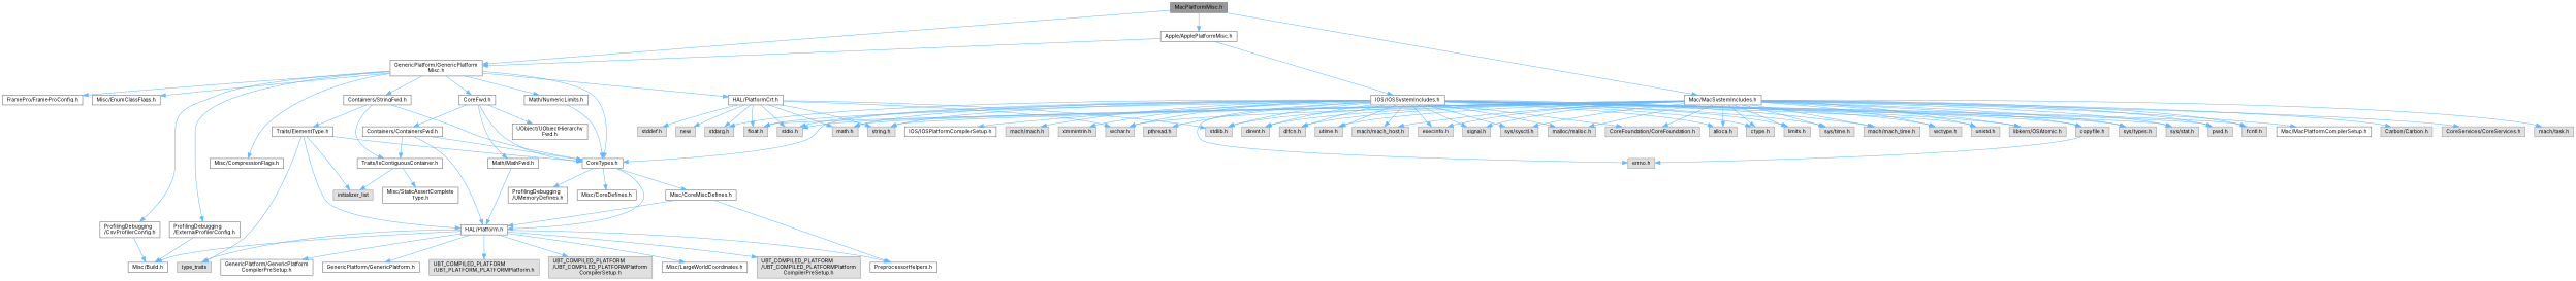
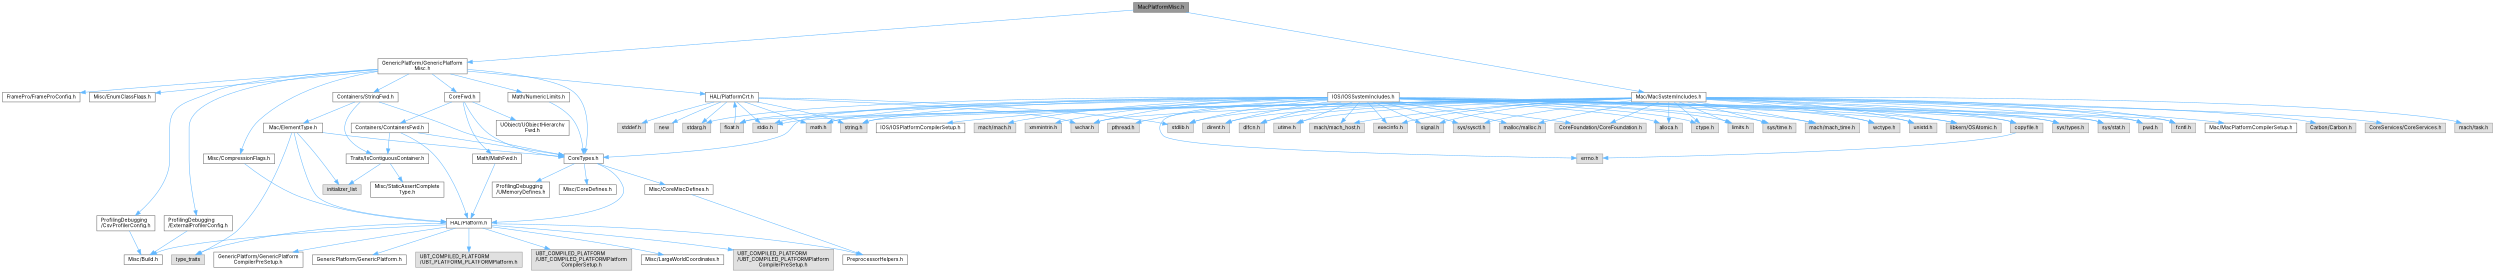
  digraph {
    fontname=Inter
    node [color=grey60 fillcolor="#E0E0E0" fontname=Inter fontsize=10 shape=box style=filled]
    edge [color=steelblue1 fontname=Inter fontsize=10 labelfontname=Helvetica labelfontsize=10 style=solid]
    n1 [color=gray40 fillcolor=grey60 fontcolor=black height=0.2 label="MacPlatformMisc.h" width=0.4]
    n2 [color=grey40 fillcolor=white height=0.2 label="GenericPlatform/GenericPlatform\lMisc.h" width=0.4]
    n3 [color=grey40 fillcolor=white height=0.2 label="Mac/MacSystemIncludes.h" width=0.4]
-   n4 [color=grey40 fillcolor=white height=0.2 label="Apple/ApplePlatformMisc.h" width=0.4]
    n5 [color=grey40 fillcolor=white height=0.2 label="Containers/StringFwd.h" width=0.4]
    n6 [color=grey40 fillcolor=white height=0.2 label="CoreTypes.h" width=0.4]
    n7 [color=grey40 fillcolor=white height=0.2 label="CoreFwd.h" width=0.4]
    n8 [color=grey40 fillcolor=white height=0.2 label="FramePro/FrameProConfig.h" width=0.4]
    n9 [color=grey40 fillcolor=white height=0.2 label="HAL/PlatformCrt.h" width=0.4]
    n10 [color=grey40 fillcolor=white height=0.2 label="Math/NumericLimits.h" width=0.4]
    n11 [color=grey40 fillcolor=white height=0.2 label="Misc/CompressionFlags.h" width=0.4]
    n12 [color=grey40 fillcolor=white height=0.2 label="Misc/EnumClassFlags.h" width=0.4]
    n13 [color=grey40 fillcolor=white height=0.2 label="ProfilingDebugging\l/CsvProfilerConfig.h" width=0.4]
    n14 [color=grey40 fillcolor=white height=0.2 label="ProfilingDebugging\l/ExternalProfilerConfig.h" width=0.4]
    n15 [height=0.2 label="wchar.h" width=0.4]
    n16 [height=0.2 label="stdlib.h" width=0.4]
    n17 [height=0.2 label="stdio.h" width=0.4]
    n18 [height=0.2 label="math.h" width=0.4]
    n19 [height=0.2 label="float.h" width=0.4]
    n20 [height=0.2 label="string.h" width=0.4]
    n21 [color=grey40 fillcolor=white height=0.2 label="Mac/MacPlatformCompilerSetup.h" width=0.4]
    n22 [height=0.2 label="Carbon/Carbon.h" width=0.4]
    n23 [height=0.2 label="CoreServices/CoreServices.h" width=0.4]
    n24 [height=0.2 label="CoreFoundation/CoreFoundation.h" width=0.4]
    n25 [height=0.2 label="alloca.h" width=0.4]
    n26 [height=0.2 label="ctype.h" width=0.4]
    n27 [height=0.2 label="limits.h" width=0.4]
    n28 [height=0.2 label="sys/time.h" width=0.4]
    n29 [height=0.2 label="mach/mach_time.h" width=0.4]
    n30 [height=0.2 label="wctype.h" width=0.4]
    n31 [height=0.2 label="unistd.h" width=0.4]
    n32 [height=0.2 label="libkern/OSAtomic.h" width=0.4]
    n33 [height=0.2 label="sys/types.h" width=0.4]
    n34 [height=0.2 label="sys/stat.h" width=0.4]
    n35 [height=0.2 label="pwd.h" width=0.4]
    n36 [height=0.2 label="fcntl.h" width=0.4]
    n37 [height=0.2 label="dirent.h" width=0.4]
    n38 [height=0.2 label="dlfcn.h" width=0.4]
    n39 [height=0.2 label="copyfile.h" width=0.4]
    n40 [height=0.2 label="utime.h" width=0.4]
    n41 [height=0.2 label="mach/mach_host.h" width=0.4]
    n42 [height=0.2 label="mach/task.h" width=0.4]
    n43 [height=0.2 label="execinfo.h" width=0.4]
    n44 [height=0.2 label="signal.h" width=0.4]
    n45 [height=0.2 label="sys/sysctl.h" width=0.4]
    n46 [height=0.2 label="malloc/malloc.h" width=0.4]
    n47 [color=grey40 fillcolor=white height=0.2 label="IOS/IOSSystemIncludes.h" width=0.4]
-   n48 [color=grey40 fillcolor=white height=0.2 label="Traits/ElementType.h" width=0.4]
+   n48 [color=grey40 fillcolor=white height=0.2 label="Mac/ElementType.h" width=0.4]
    n49 [color=grey40 fillcolor=white height=0.2 label="Traits/IsContiguousContainer.h" width=0.4]
    n50 [color=grey40 fillcolor=white height=0.2 label="HAL/Platform.h" width=0.4]
    n51 [color=grey40 fillcolor=white height=0.2 label="ProfilingDebugging\l/UMemoryDefines.h" width=0.4]
    n52 [color=grey40 fillcolor=white height=0.2 label="Misc/CoreMiscDefines.h" width=0.4]
    n53 [color=grey40 fillcolor=white height=0.2 label="Misc/CoreDefines.h" width=0.4]
    n54 [color=grey40 fillcolor=white height=0.2 label="Containers/ContainersFwd.h" width=0.4]
    n55 [color=grey40 fillcolor=white height=0.2 label="Math/MathFwd.h" width=0.4]
    n56 [color=grey40 fillcolor=white height=0.2 label="UObject/UObjectHierarchy\lFwd.h" width=0.4]
    n57 [height=0.2 label=new width=0.4]
    n58 [height=0.2 label="stddef.h" width=0.4]
    n59 [height=0.2 label="stdarg.h" width=0.4]
    n60 [color=grey40 fillcolor=white height=0.2 label="Misc/Build.h" width=0.4]
    n61 [height=0.2 label=type_traits width=0.4]
    n62 [height=0.2 label=initializer_list width=0.4]
    n63 [color=grey40 fillcolor=white height=0.2 label="Misc/StaticAssertComplete\lType.h" width=0.4]
    n64 [color=grey40 fillcolor=white height=0.2 label="Misc/LargeWorldCoordinates.h" width=0.4]
    n65 [color=grey40 fillcolor=white height=0.2 label="PreprocessorHelpers.h" width=0.4]
    n66 [height=0.2 label="UBT_COMPILED_PLATFORM\l/UBT_COMPILED_PLATFORMPlatform\lCompilerPreSetup.h" width=0.4]
    n67 [color=grey40 fillcolor=white height=0.2 label="GenericPlatform/GenericPlatform\lCompilerPreSetup.h" width=0.4]
    n68 [color=grey40 fillcolor=white height=0.2 label="GenericPlatform/GenericPlatform.h" width=0.4]
    n69 [height=0.2 label="UBT_COMPILED_PLATFORM\l/UBT_PLATFORM_PLATFORMPlatform.h" width=0.4]
    n70 [height=0.2 label="UBT_COMPILED_PLATFORM\l/UBT_COMPILED_PLATFORMPlatform\lCompilerSetup.h" width=0.4]
    n71 [height=0.2 label="errno.h" width=0.4]
    n72 [height=0.2 label="pthread.h" width=0.4]
    n73 [color=grey40 fillcolor=white height=0.2 label="IOS/IOSPlatformCompilerSetup.h" width=0.4]
    n74 [height=0.2 label="mach/mach.h" width=0.4]
    n75 [height=0.2 label="xmmintrin.h" width=0.4]
    n1 -> n2
    n1 -> n3
-   n1 -> n4
    n2 -> n5
    n2 -> n6
    n2 -> n7
    n2 -> n8
    n2 -> n9
    n2 -> n10
    n2 -> n11
    n2 -> n12
    n2 -> n13
    n2 -> n14
    n3 -> n15
    n3 -> n16
    n3 -> n17
    n3 -> n18
    n3 -> n19
    n3 -> n20
    n3 -> n21
    n3 -> n22
    n3 -> n23
    n3 -> n24
    n3 -> n25
    n3 -> n26
    n3 -> n27
    n3 -> n28
    n3 -> n29
    n3 -> n30
    n3 -> n31
    n3 -> n32
    n3 -> n33
    n3 -> n34
    n3 -> n35
    n3 -> n36
    n3 -> n37
    n3 -> n38
    n3 -> n39
    n3 -> n40
    n3 -> n41
    n3 -> n42
    n3 -> n43
    n3 -> n44
    n3 -> n45
    n3 -> n46
-   n4 -> n2
-   n4 -> n47
    n5 -> n6
    n5 -> n48
    n5 -> n49
    n6 -> n50
    n6 -> n51
    n6 -> n52
    n6 -> n53
    n7 -> n6
    n7 -> n54
    n7 -> n55
    n7 -> n56
    n9 -> n15
    n9 -> n16
    n9 -> n17
    n9 -> n18
-   n9 -> n19
+   n19 -> n9
    n9 -> n20
    n9 -> n57
    n9 -> n58
    n9 -> n59
    n10 -> n6
    n13 -> n60
    n14 -> n60
    n39 -> n71
    n47 -> n6
    n47 -> n15
    n47 -> n16
    n47 -> n17
    n47 -> n18
    n47 -> n19
    n47 -> n20
    n47 -> n24
    n47 -> n25
    n47 -> n26
    n47 -> n27
    n47 -> n28
    n47 -> n29
    n47 -> n30
    n47 -> n31
    n47 -> n32
    n47 -> n33
    n47 -> n34
    n47 -> n35
    n47 -> n36
    n47 -> n37
    n47 -> n38
    n47 -> n39
    n47 -> n40
    n47 -> n41
    n47 -> n43
    n47 -> n44
    n47 -> n45
    n47 -> n46
    n47 -> n59
    n47 -> n71
    n47 -> n72
    n47 -> n73
    n47 -> n74
    n47 -> n75
    n48 -> n6
    n48 -> n50
    n48 -> n61
    n48 -> n62
    n49 -> n62
    n49 -> n63
    n50 -> n60
    n50 -> n61
    n50 -> n64
    n50 -> n65
    n50 -> n66
    n50 -> n67
    n50 -> n68
    n50 -> n69
    n50 -> n70
-   n52 -> n50
+   n11 -> n50
    n52 -> n65
    n54 -> n6
    n54 -> n49
    n54 -> n50
    n55 -> n50
  }
